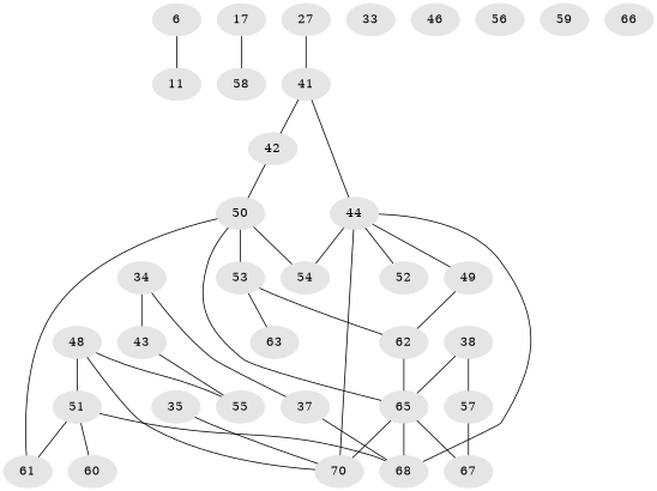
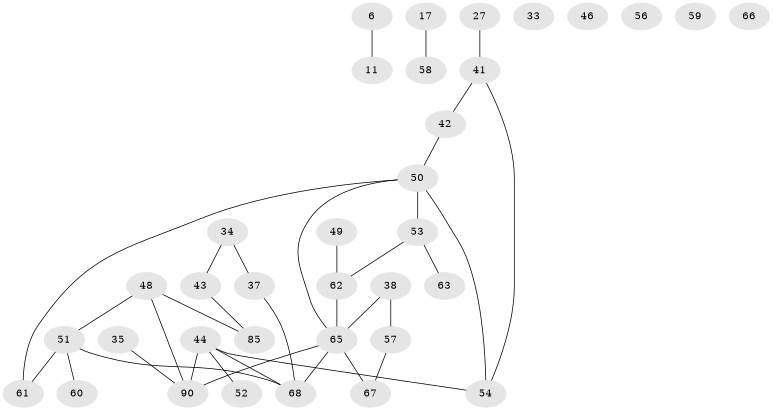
  graph {
    node [color=gray90 style=filled]
    6
    11
    17
    58
    41 [super="+19"]
    42
    44 [super="+14+36+24+23"]
    27
    33
    34 [super="+9"]
    37 [super="+25"]
    43 [super="+32"]
    68
-   55
-   70 [super="+69"]
+   55 [label=85]
+   70 [super="+69" label=90]
    35
    38
    57
    65 [super="+13+12+64"]
    67
    50 [super="+16+47"]
    49 [super="+10"]
    52
    54
    53 [super="+39"]
    61 [super="+4"]
    48 [super="+28"]
    51 [super="+45"]
    62 [super="+40"]
    46
    60
    63
    56
    59
    66
    6 -- 11
    17 -- 58
    41 -- 42
-   41 -- 44
+   41 -- 54
    42 -- 50
    44 -- 68
    44 -- 70 [weight=2]
-   44 -- 49
    44 -- 52
    44 -- 54
    27 -- 41 [weight=2]
    34 -- 37
    34 -- 43
    37 -- 68
    43 -- 55
    35 -- 70
    38 -- 57
    38 -- 65
    57 -- 67
    65 -- 68
    65 -- 70 [weight=2]
    65 -- 67
    50 -- 65
    50 -- 54
    50 -- 53
    50 -- 61
    49 -- 62
    53 -- 62
    53 -- 63
    48 -- 55
    48 -- 70
    48 -- 51
    51 -- 68
    51 -- 61
    51 -- 60
    62 -- 65
  }
